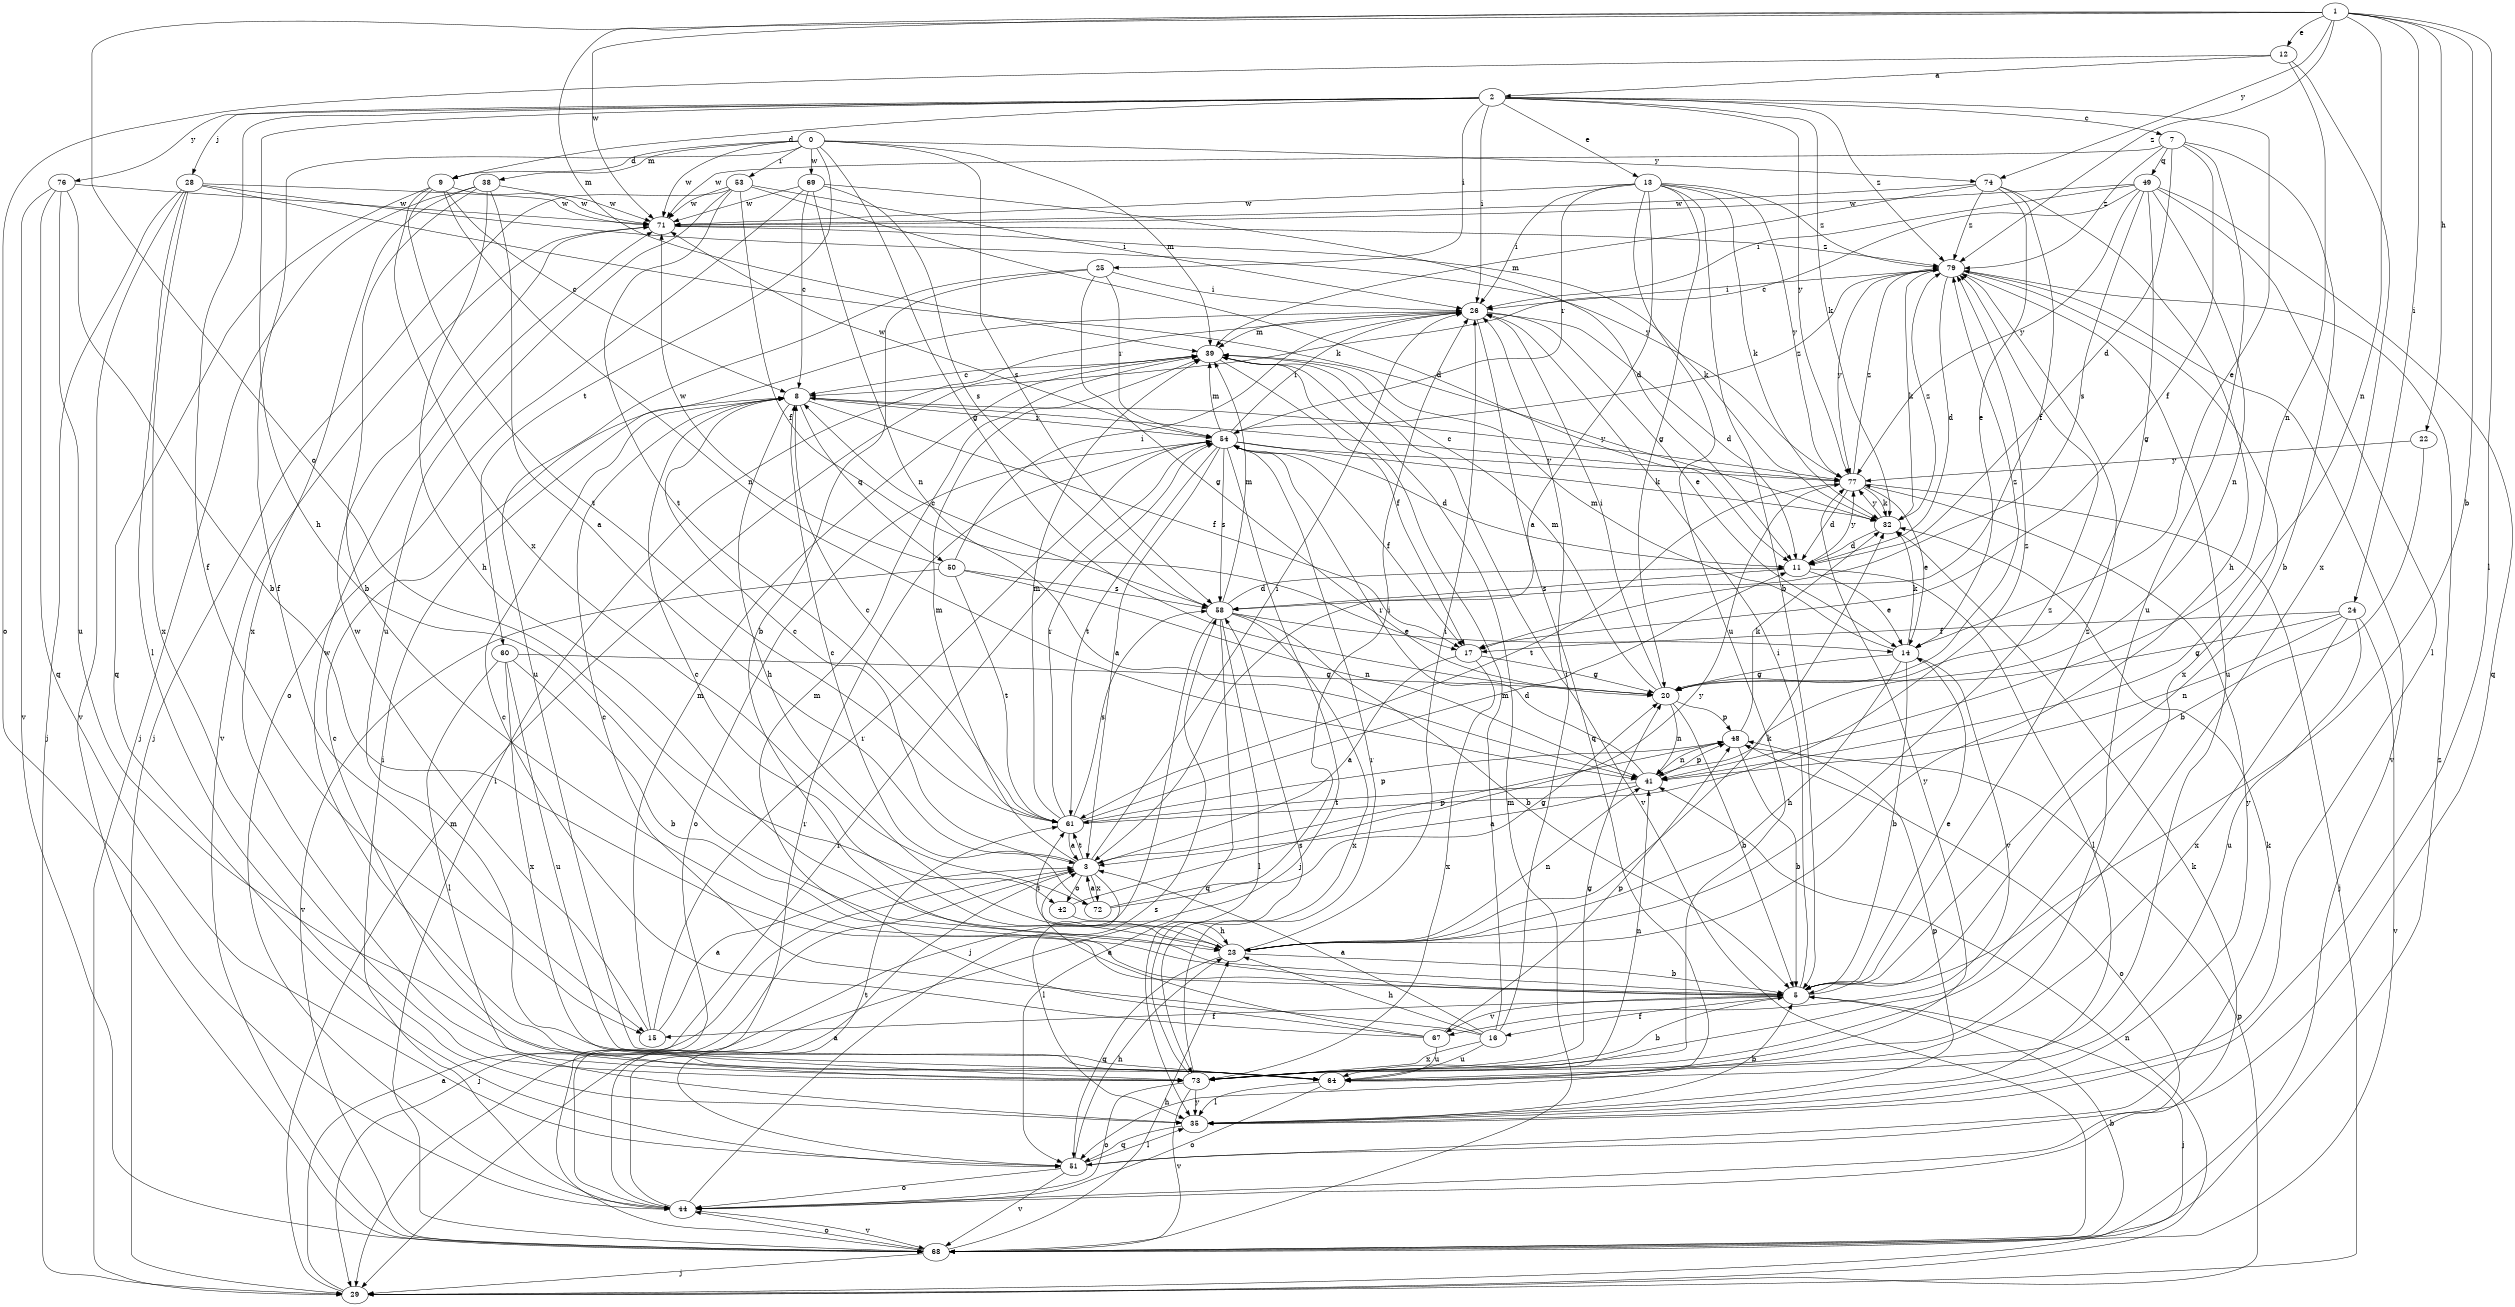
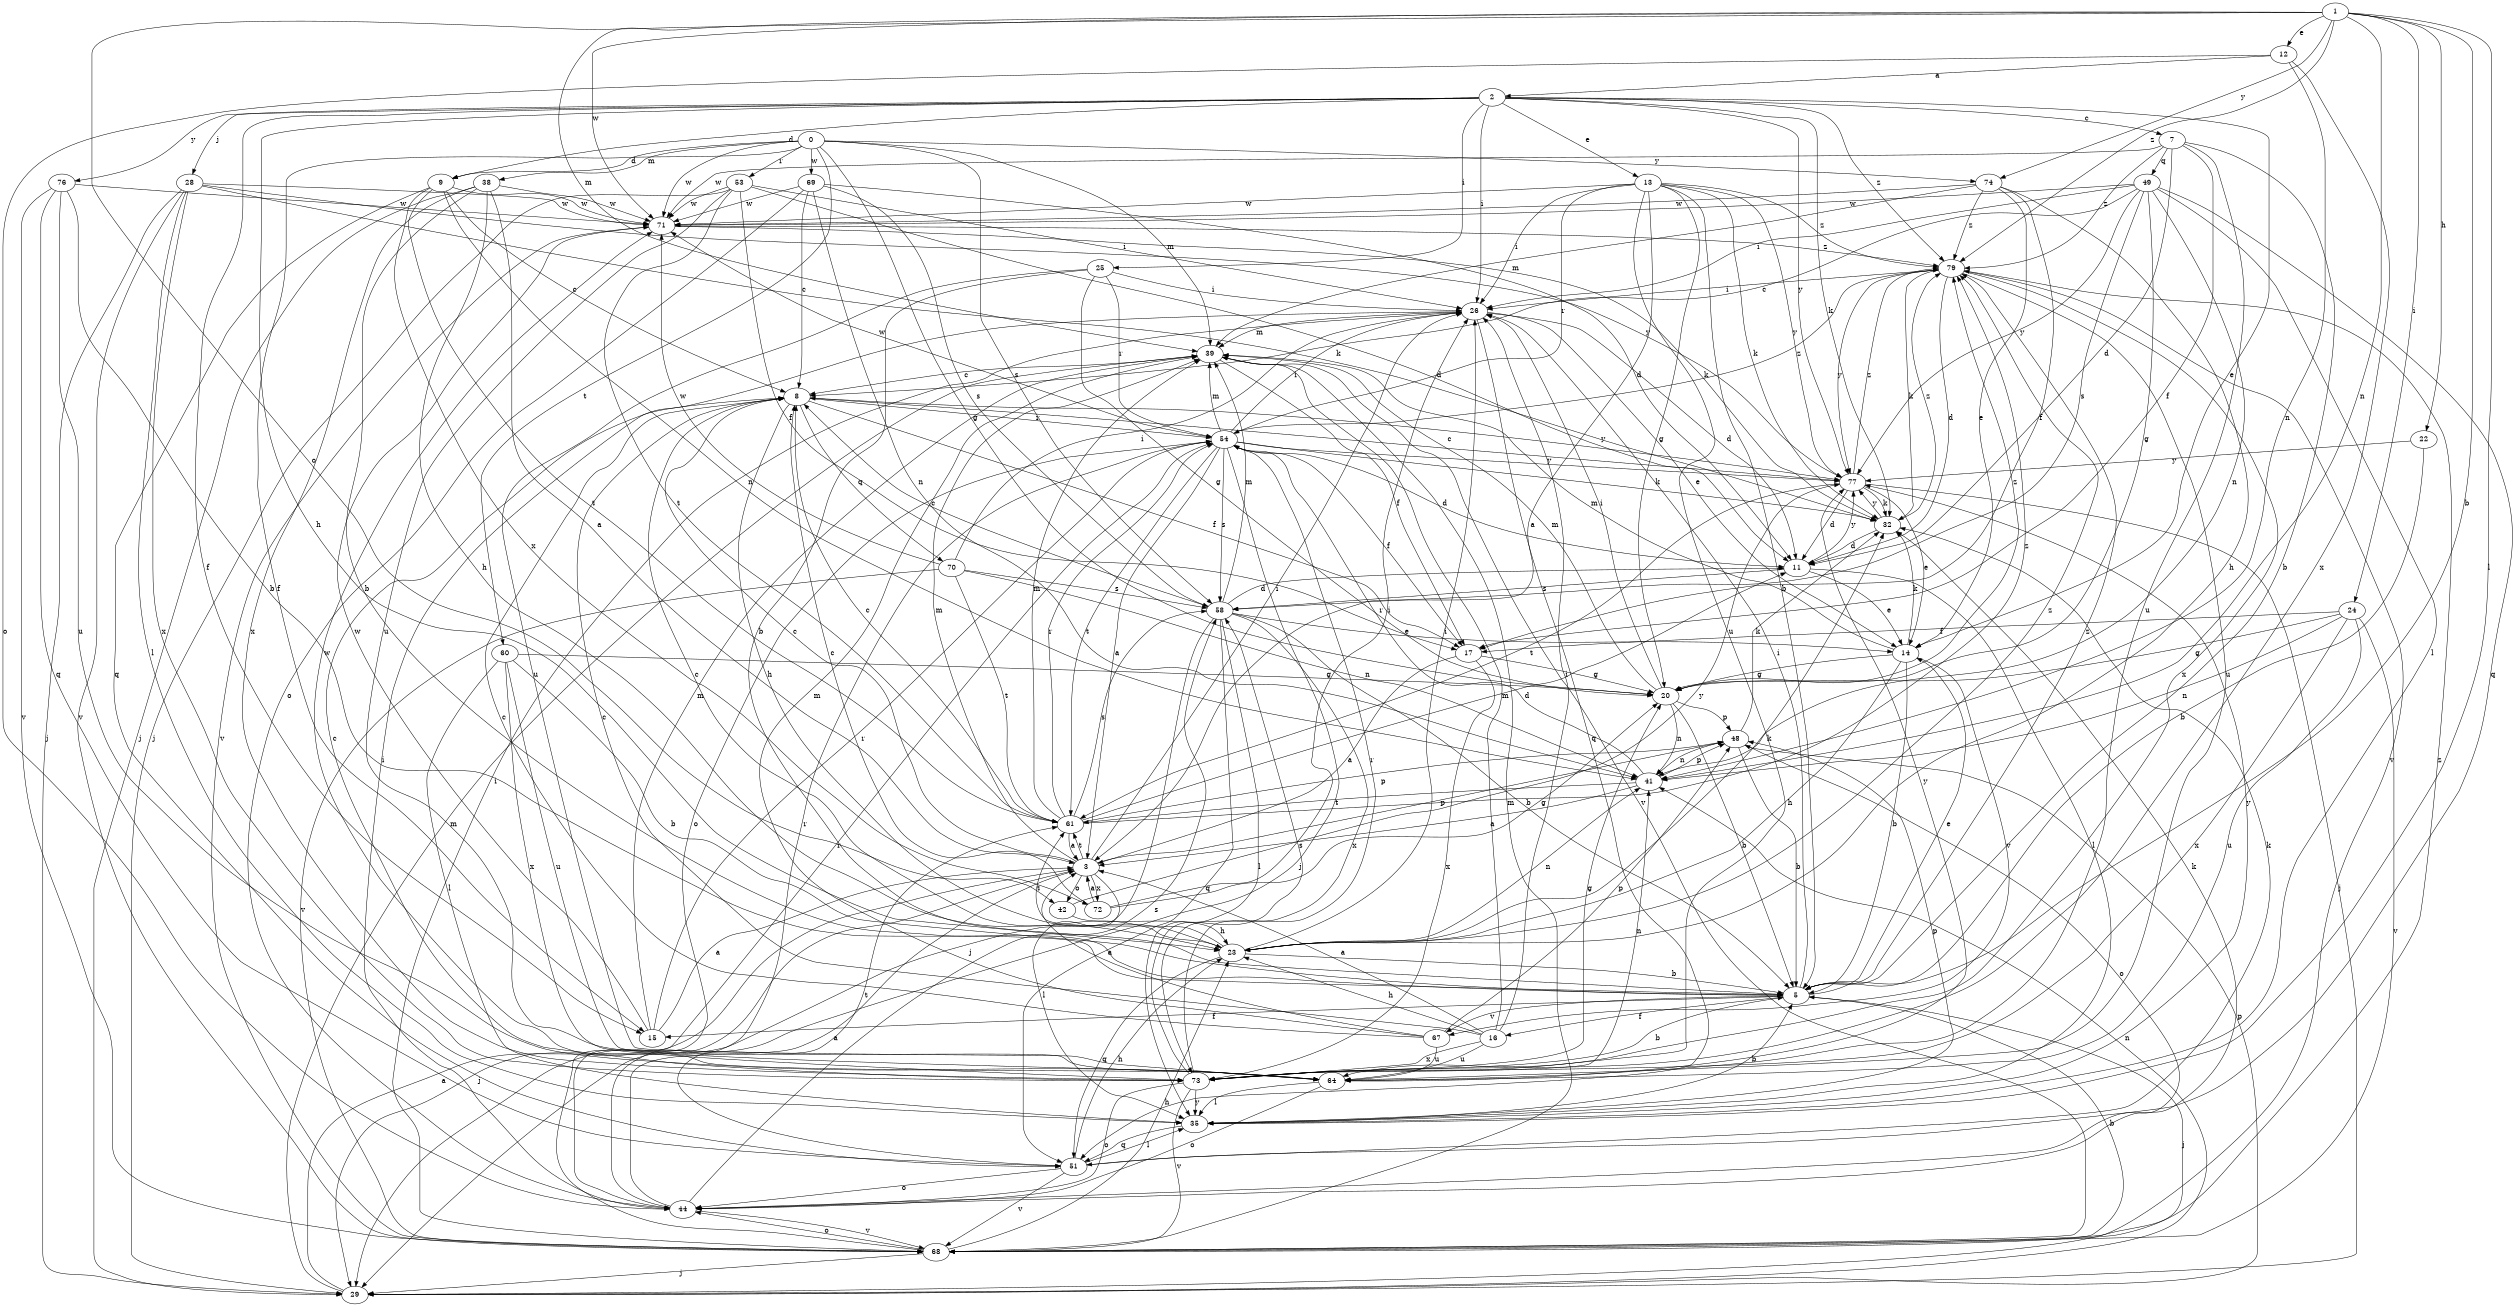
  strict digraph {
    0
    9
    15
    20
    38
    39
    53
    58
    60
    69
    71
    74
    41
    8
    61
    72
    51
    3
    54
    5
    79
    26
    48
    23
    29
    73
    17
    68
    11
    64
    35
    14
    44
    32
    1
    12
    22
    24
    42
    16
    67
    2
    77
    7
    13
    25
    28
    76
    49
-   50
+   50 [label=70]
    0 -> 9 [label=d]
    0 -> 15 [label=f]
    0 -> 20 [label=g]
    0 -> 38 [label=m]
    0 -> 39 [label=m]
    0 -> 53 [label=r]
    0 -> 58 [label=s]
    0 -> 60 [label=t]
    0 -> 69 [label=w]
    0 -> 71 [label=w]
    0 -> 74 [label=y]
    9 -> 71 [label=w]
    9 -> 41 [label=n]
    9 -> 8 [label=c]
    9 -> 61 [label=t]
    9 -> 72 [label=x]
    9 -> 51 [label=q]
    15 -> 39 [label=m]
    15 -> 71 [label=w]
    15 -> 3 [label=a]
    15 -> 54 [label=r]
    20 -> 39 [label=m]
    20 -> 41 [label=n]
    20 -> 5 [label=b]
    20 -> 79 [label=z]
    20 -> 26 [label=i]
    20 -> 48 [label=p]
    38 -> 71 [label=w]
    38 -> 3 [label=a]
    38 -> 5 [label=b]
    38 -> 23 [label=h]
    38 -> 29 [label=j]
    38 -> 73 [label=x]
    39 -> 8 [label=c]
    39 -> 17 [label=f]
    39 -> 68 [label=v]
    53 -> 71 [label=w]
    53 -> 61 [label=t]
    53 -> 26 [label=i]
    53 -> 29 [label=j]
    53 -> 17 [label=f]
    53 -> 11 [label=d]
    53 -> 64 [label=u]
    58 -> 39 [label=m]
    58 -> 8 [label=c]
    58 -> 51 [label=q]
    58 -> 5 [label=b]
    58 -> 29 [label=j]
    58 -> 73 [label=x]
    58 -> 11 [label=d]
    58 -> 35 [label=l]
    58 -> 14 [label=e]
    60 -> 20 [label=g]
    60 -> 5 [label=b]
    60 -> 73 [label=x]
    60 -> 64 [label=u]
    60 -> 35 [label=l]
    69 -> 58 [label=s]
    69 -> 71 [label=w]
    69 -> 41 [label=n]
    69 -> 8 [label=c]
    69 -> 11 [label=d]
    69 -> 44 [label=o]
    71 -> 79 [label=z]
    71 -> 68 [label=v]
    71 -> 32 [label=k]
    74 -> 39 [label=m]
    74 -> 71 [label=w]
    74 -> 79 [label=z]
    74 -> 23 [label=h]
    74 -> 17 [label=f]
    74 -> 14 [label=e]
    41 -> 61 [label=t]
    41 -> 3 [label=a]
    41 -> 54 [label=r]
    41 -> 48 [label=p]
    8 -> 54 [label=r]
    8 -> 23 [label=h]
    8 -> 17 [label=f]
    8 -> 77 [label=y]
    8 -> 50 [label=q]
    61 -> 39 [label=m]
    61 -> 58 [label=s]
    61 -> 8 [label=c]
    61 -> 3 [label=a]
    61 -> 54 [label=r]
    61 -> 79 [label=z]
    61 -> 48 [label=p]
    61 -> 11 [label=d]
    72 -> 20 [label=g]
    72 -> 8 [label=c]
    72 -> 3 [label=a]
    72 -> 26 [label=i]
    51 -> 61 [label=t]
    51 -> 23 [label=h]
    51 -> 68 [label=v]
    51 -> 35 [label=l]
    51 -> 44 [label=o]
    51 -> 32 [label=k]
    3 -> 39 [label=m]
    3 -> 8 [label=c]
    3 -> 61 [label=t]
    3 -> 72 [label=x]
    3 -> 26 [label=i]
    3 -> 48 [label=p]
    3 -> 29 [label=j]
    3 -> 35 [label=l]
    3 -> 42 [label=o]
    54 -> 39 [label=m]
    54 -> 58 [label=s]
    54 -> 71 [label=w]
    54 -> 61 [label=t]
    54 -> 3 [label=a]
    54 -> 79 [label=z]
    54 -> 26 [label=i]
    54 -> 29 [label=j]
    54 -> 17 [label=f]
    54 -> 11 [label=d]
    54 -> 44 [label=o]
    54 -> 32 [label=k]
    54 -> 77 [label=y]
    5 -> 15 [label=f]
    5 -> 79 [label=z]
    5 -> 26 [label=i]
    5 -> 29 [label=j]
    5 -> 14 [label=e]
    5 -> 16 [label=f]
    5 -> 67 [label=v]
    79 -> 26 [label=i]
    79 -> 73 [label=x]
    79 -> 68 [label=v]
    79 -> 11 [label=d]
    79 -> 64 [label=u]
    79 -> 32 [label=k]
    79 -> 77 [label=y]
    26 -> 39 [label=m]
    26 -> 51 [label=q]
    26 -> 11 [label=d]
    26 -> 14 [label=e]
    48 -> 41 [label=n]
    48 -> 5 [label=b]
    48 -> 44 [label=o]
    48 -> 32 [label=k]
    23 -> 41 [label=n]
    23 -> 8 [label=c]
    23 -> 61 [label=t]
    23 -> 51 [label=q]
    23 -> 5 [label=b]
    23 -> 79 [label=z]
    23 -> 26 [label=i]
    23 -> 32 [label=k]
    29 -> 39 [label=m]
    29 -> 41 [label=n]
    29 -> 3 [label=a]
    29 -> 48 [label=p]
    73 -> 20 [label=g]
    73 -> 58 [label=s]
    73 -> 41 [label=n]
    73 -> 8 [label=c]
    73 -> 54 [label=r]
    73 -> 5 [label=b]
    73 -> 68 [label=v]
    73 -> 35 [label=y]
    73 -> 44 [label=o]
    17 -> 20 [label=g]
    17 -> 3 [label=a]
    17 -> 73 [label=x]
    68 -> 39 [label=m]
    68 -> 54 [label=r]
    68 -> 5 [label=b]
    68 -> 79 [label=z]
    68 -> 26 [label=i]
    68 -> 23 [label=h]
    68 -> 29 [label=j]
    68 -> 44 [label=o]
    11 -> 58 [label=s]
    11 -> 35 [label=l]
    11 -> 14 [label=e]
    11 -> 77 [label=y]
    64 -> 71 [label=w]
    64 -> 35 [label=l]
    64 -> 44 [label=o]
    64 -> 77 [label=y]
    35 -> 51 [label=q]
    35 -> 5 [label=b]
    35 -> 48 [label=p]
    35 -> 77 [label=y]
    14 -> 20 [label=g]
    14 -> 39 [label=m]
    14 -> 5 [label=b]
    14 -> 23 [label=h]
    14 -> 32 [label=k]
    14 -> 67 [label=v]
    44 -> 58 [label=s]
    44 -> 3 [label=a]
    44 -> 54 [label=r]
    44 -> 26 [label=i]
    44 -> 68 [label=v]
    44 -> 32 [label=k]
    32 -> 79 [label=z]
    32 -> 11 [label=d]
    32 -> 77 [label=y]
    1 -> 39 [label=m]
    1 -> 71 [label=w]
    1 -> 74 [label=y]
    1 -> 41 [label=n]
    1 -> 5 [label=b]
    1 -> 79 [label=z]
    1 -> 35 [label=l]
    1 -> 12 [label=e]
    1 -> 22 [label=h]
    1 -> 24 [label=i]
    1 -> 42 [label=o]
    12 -> 41 [label=n]
    12 -> 73 [label=x]
    12 -> 44 [label=o]
    12 -> 2 [label=a]
    22 -> 5 [label=b]
    22 -> 77 [label=y]
    24 -> 20 [label=g]
    24 -> 41 [label=n]
    24 -> 73 [label=x]
    24 -> 17 [label=f]
    24 -> 68 [label=v]
    24 -> 64 [label=u]
    42 -> 23 [label=h]
    42 -> 77 [label=y]
    16 -> 39 [label=m]
    16 -> 8 [label=c]
    16 -> 3 [label=a]
    16 -> 26 [label=i]
    16 -> 23 [label=h]
    16 -> 73 [label=x]
    16 -> 64 [label=u]
    67 -> 39 [label=m]
    67 -> 8 [label=c]
    67 -> 3 [label=a]
    67 -> 48 [label=p]
    67 -> 64 [label=u]
    2 -> 9 [label=d]
    2 -> 15 [label=f]
    2 -> 79 [label=z]
    2 -> 26 [label=i]
    2 -> 23 [label=h]
    2 -> 14 [label=e]
    2 -> 32 [label=k]
    2 -> 77 [label=y]
    2 -> 7 [label=c]
    2 -> 13 [label=e]
    2 -> 25 [label=i]
    2 -> 28 [label=j]
    2 -> 76 [label=y]
    77 -> 8 [label=c]
    77 -> 61 [label=t]
    77 -> 79 [label=z]
    77 -> 29 [label=j]
    77 -> 11 [label=d]
    77 -> 14 [label=e]
    77 -> 32 [label=k]
    7 -> 71 [label=w]
    7 -> 5 [label=b]
    7 -> 79 [label=z]
    7 -> 17 [label=f]
    7 -> 11 [label=d]
    7 -> 64 [label=u]
    7 -> 49 [label=q]
    13 -> 20 [label=g]
    13 -> 71 [label=w]
    13 -> 3 [label=a]
    13 -> 54 [label=r]
    13 -> 5 [label=b]
    13 -> 79 [label=z]
    13 -> 26 [label=i]
    13 -> 64 [label=u]
    13 -> 32 [label=k]
    13 -> 77 [label=y]
    25 -> 20 [label=g]
    25 -> 54 [label=r]
    25 -> 5 [label=b]
    25 -> 26 [label=i]
    25 -> 64 [label=u]
    28 -> 71 [label=w]
    28 -> 29 [label=j]
    28 -> 73 [label=x]
    28 -> 68 [label=v]
    28 -> 35 [label=l]
    28 -> 32 [label=k]
    28 -> 77 [label=y]
    76 -> 71 [label=w]
    76 -> 51 [label=q]
    76 -> 5 [label=b]
    76 -> 68 [label=v]
    76 -> 64 [label=u]
    49 -> 20 [label=g]
    49 -> 58 [label=s]
    49 -> 71 [label=w]
    49 -> 41 [label=n]
    49 -> 8 [label=c]
    49 -> 51 [label=q]
    49 -> 26 [label=i]
    49 -> 35 [label=l]
    49 -> 77 [label=y]
    50 -> 58 [label=s]
    50 -> 71 [label=w]
    50 -> 41 [label=n]
    50 -> 61 [label=t]
    50 -> 26 [label=i]
    50 -> 68 [label=v]
  }
